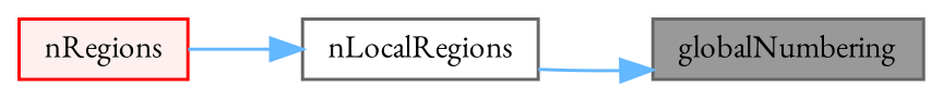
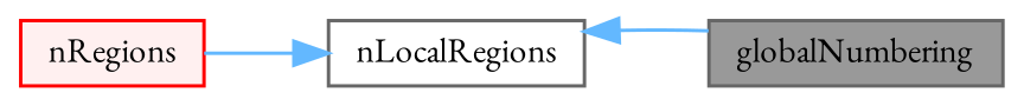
  digraph {
    fontname="EB Garamond"
    rankdir=RL
    node [fontname="EB Garamond" fontsize=10 shape=box style=filled]
    edge [color=steelblue1 dir=back fontname="EB Garamond" fontsize=10 labelfontname=Helvetica labelfontsize=10 style=solid]
    n1 [color=gray40 fillcolor=grey60 fontcolor=black height=0.2 label=globalNumbering width=0.4]
    n2 [color=grey40 fillcolor=white height=0.2 label=nLocalRegions width=0.4]
    n3 [color=red fillcolor="#FFF0F0" height=0.2 label=nRegions width=0.4]
-   n1 -> n2
+   n2 -> n1
    n2 -> n3
  }
